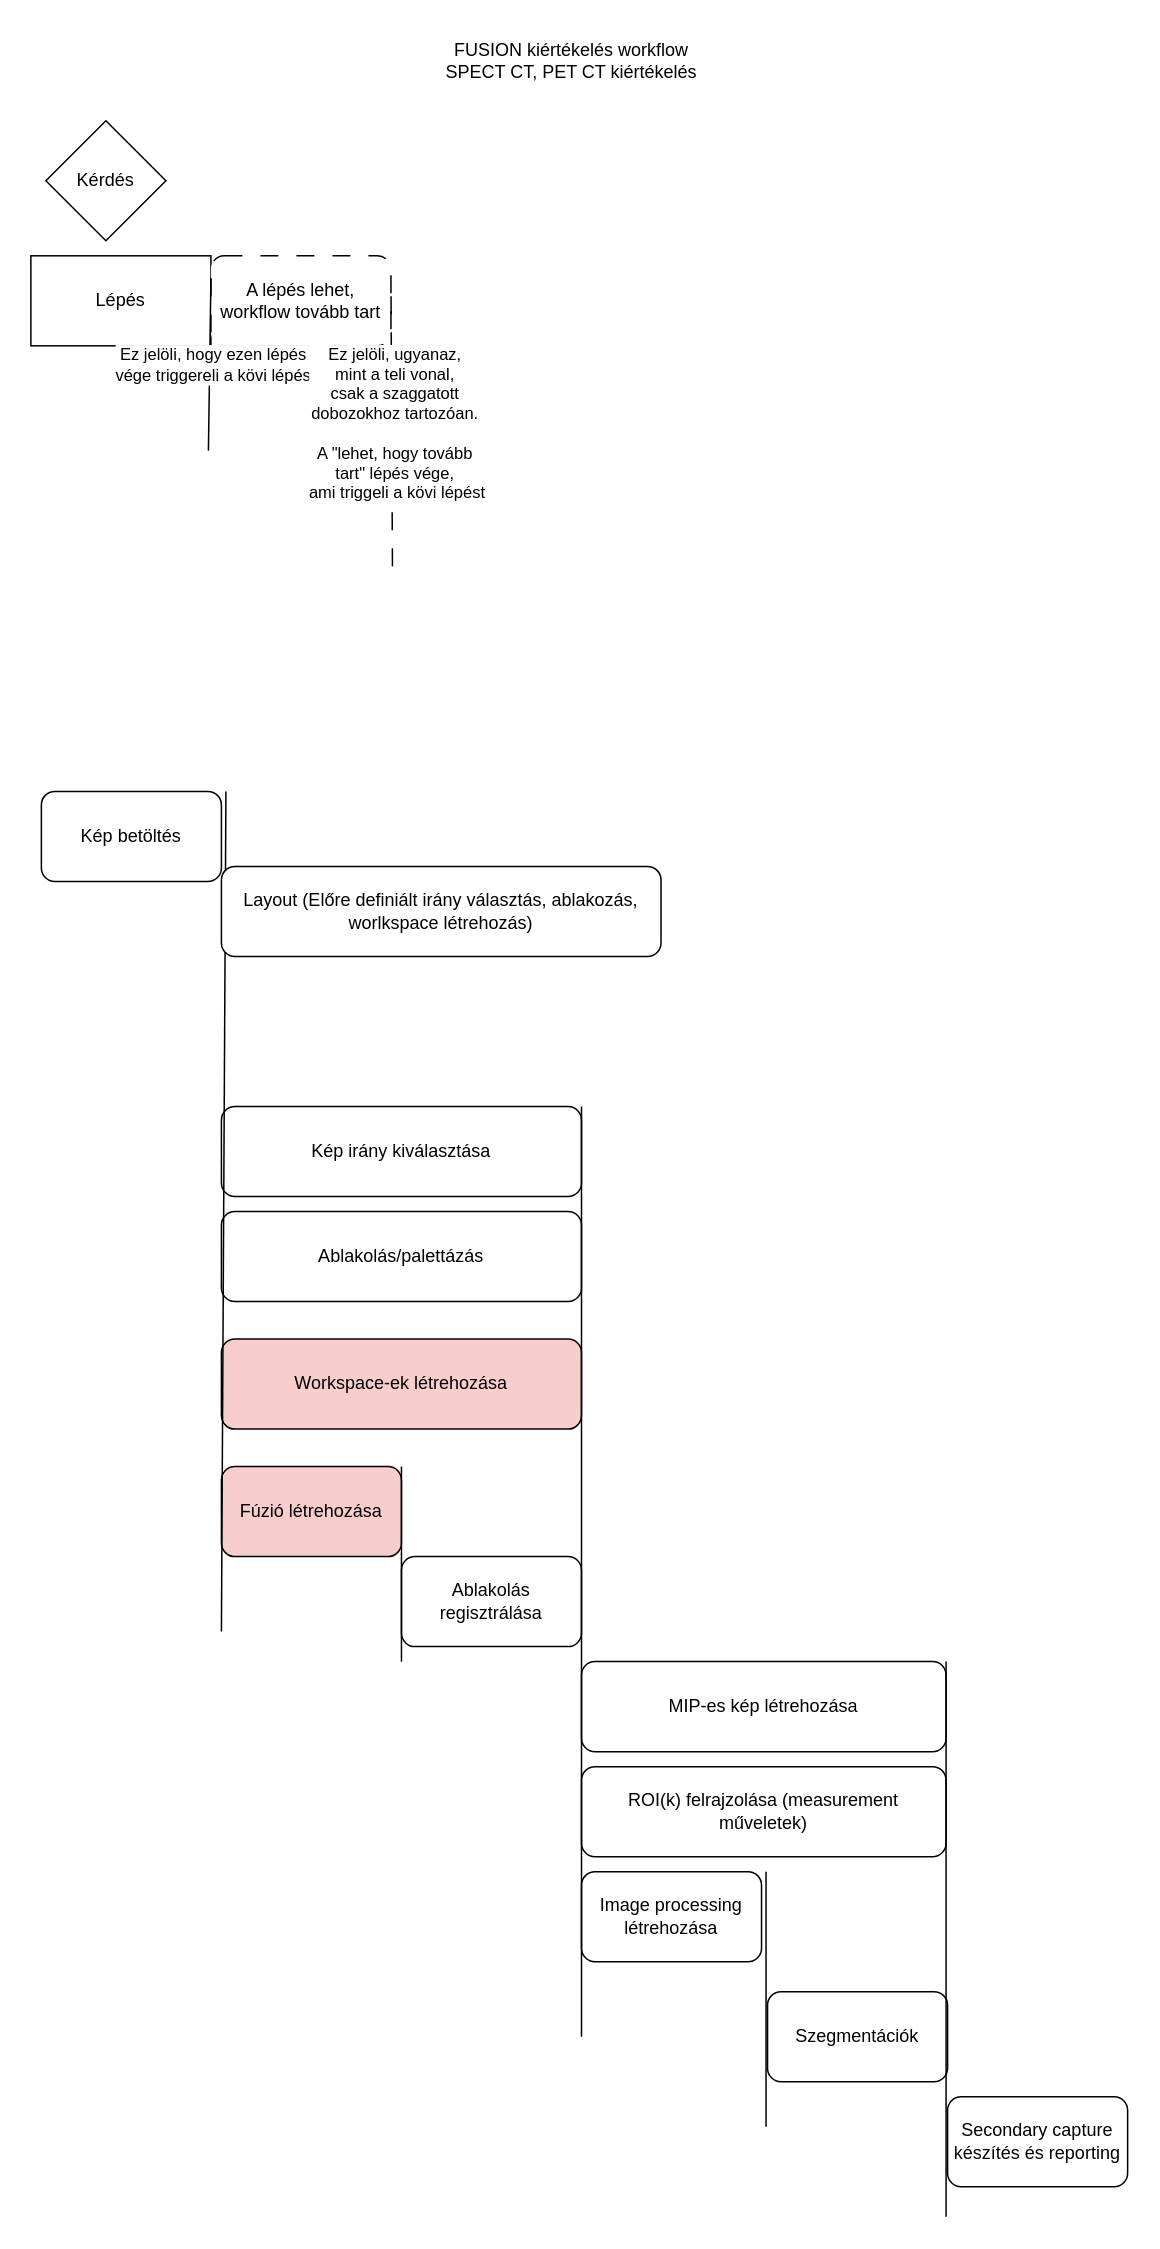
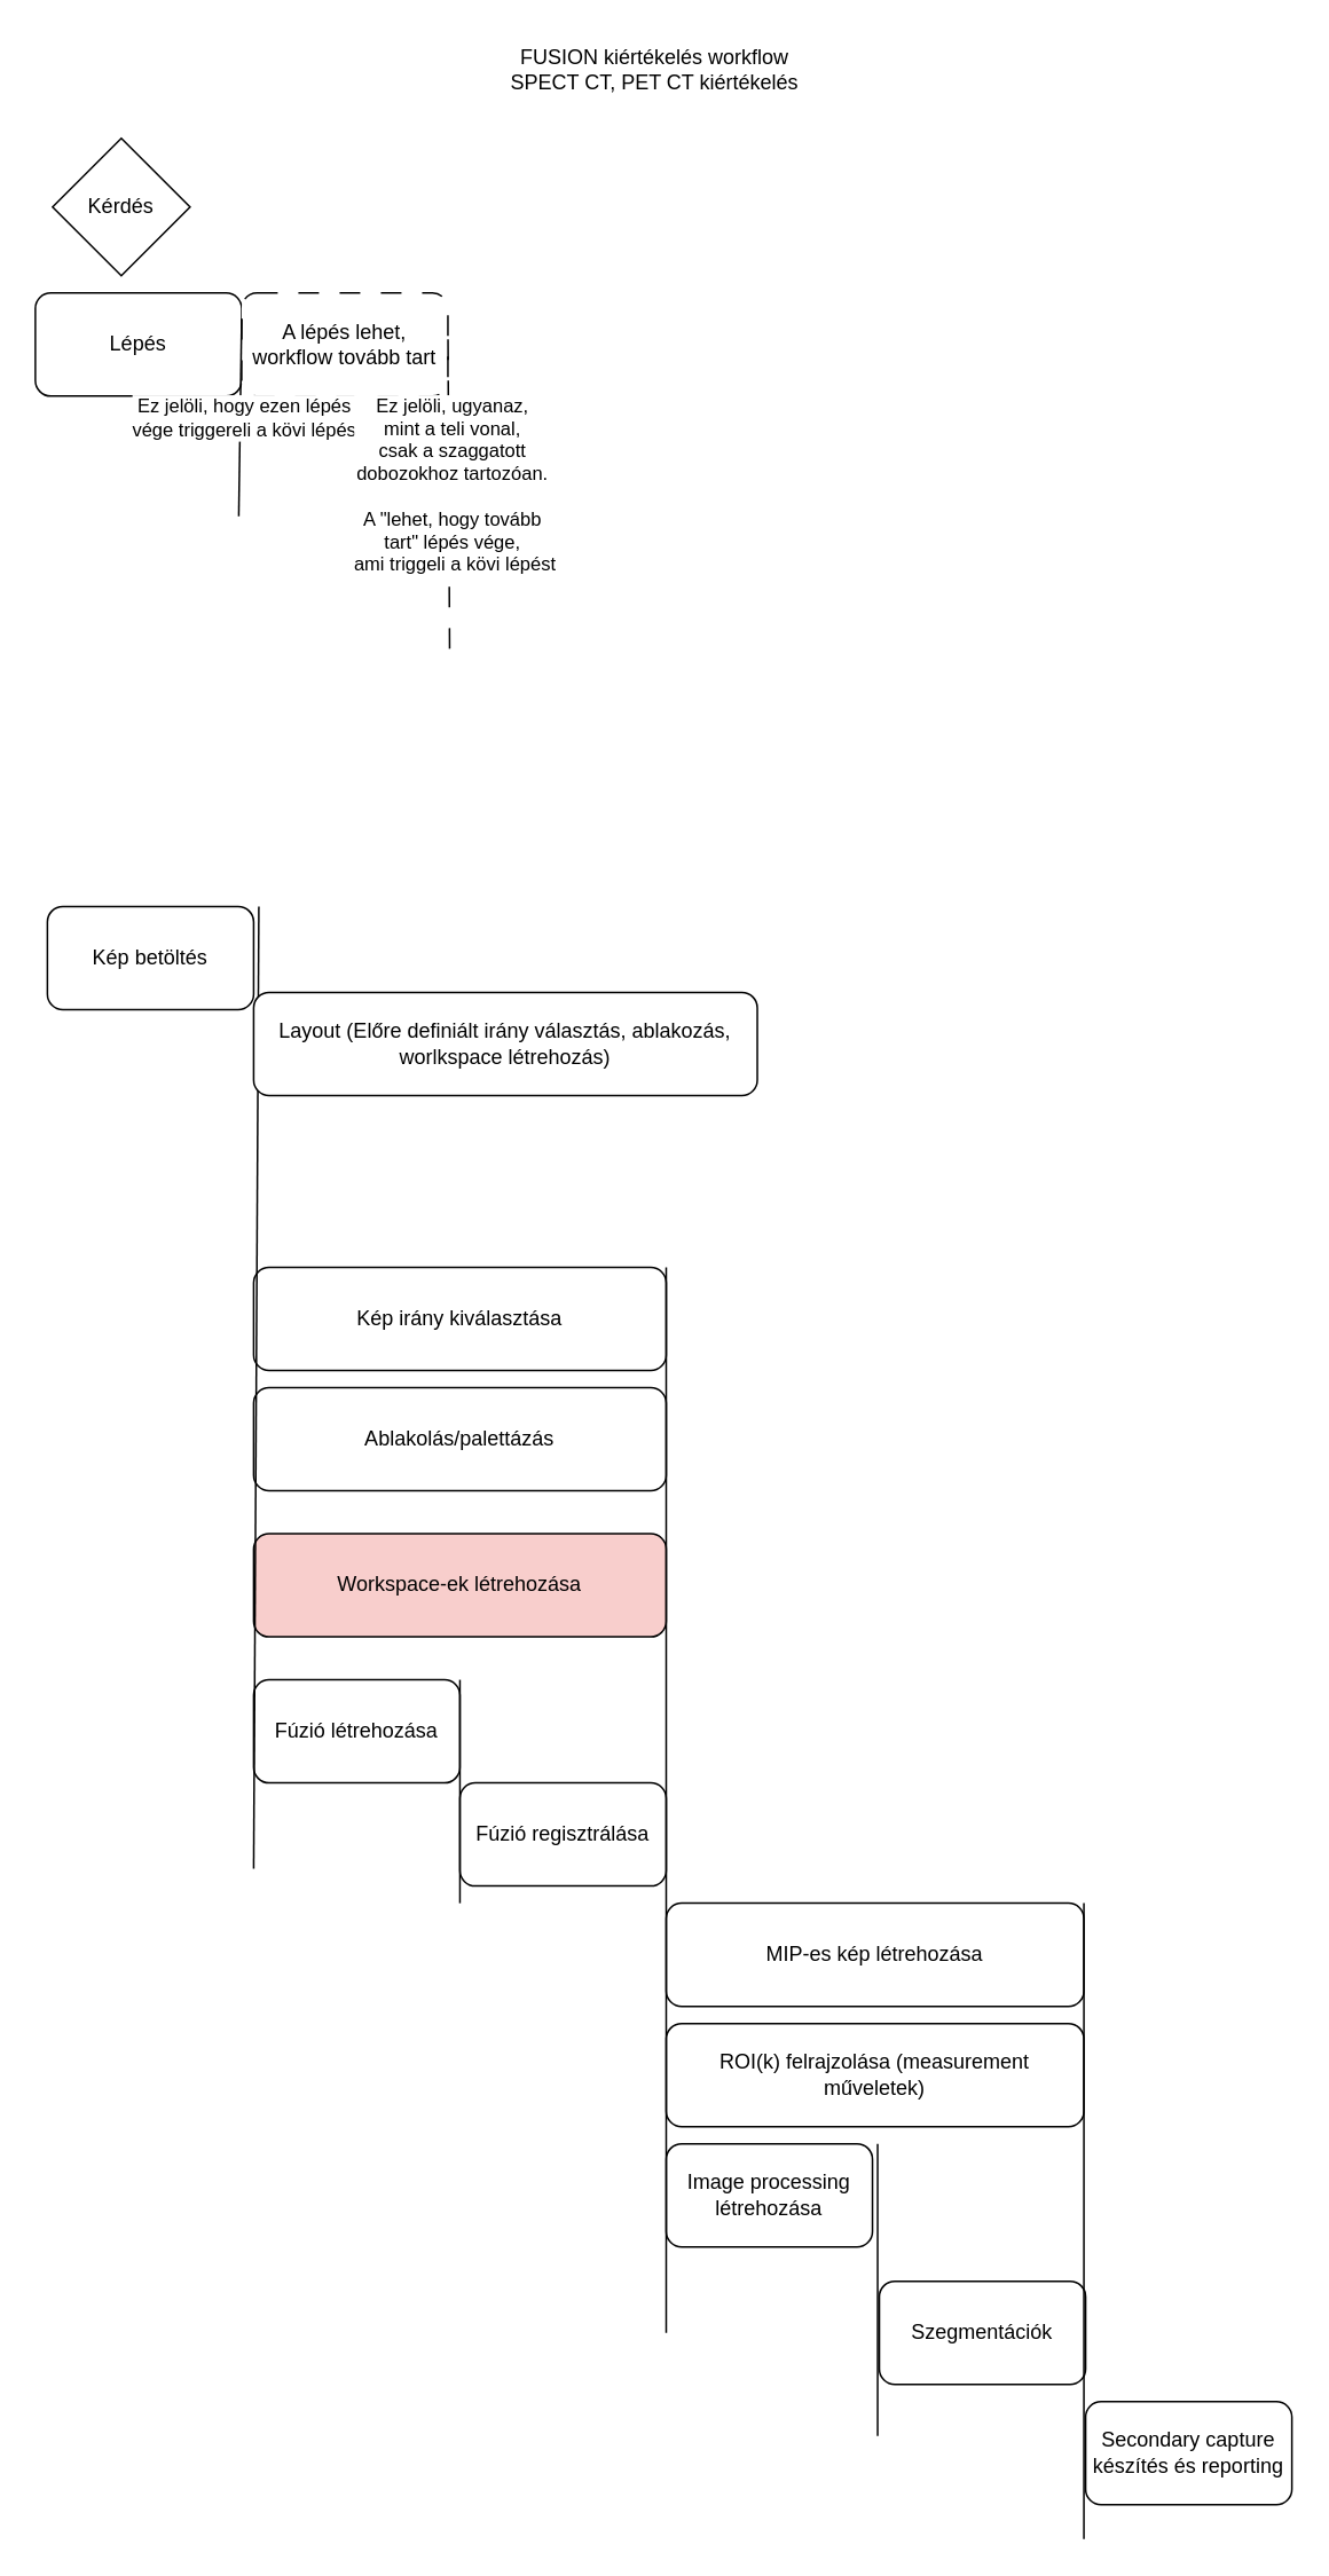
  <mxCell id="0" />
  <mxCell id="1" parent="0" />
  <mxCell id="2" value="Kérdés" style="rhombus;whiteSpace=wrap;html=1;" parent="1" vertex="1"><mxGeometry x="30" y="80" width="80" height="80" as="geometry" /></mxCell>
- <mxCell id="3" value="Lépés" style="whiteSpace=wrap;html=1;rounded=0;" parent="1" vertex="1"><mxGeometry x="20" y="170" width="120" height="60" as="geometry" /></mxCell>
+ <mxCell id="3" value="Lépés" style="rounded=1;whiteSpace=wrap;html=1;" parent="1" vertex="1"><mxGeometry x="20" y="170" width="120" height="60" as="geometry" /></mxCell>
  <mxCell id="4" value="A lépés lehet, workflow tovább tart" style="rounded=1;whiteSpace=wrap;html=1;dashed=1;dashPattern=12 12;" parent="1" vertex="1"><mxGeometry x="140" y="170" width="120" height="60" as="geometry" /></mxCell>
  <mxCell id="5" value="" style="endArrow=none;html=1;rounded=0;entryX=1;entryY=0.25;entryDx=0;entryDy=0;" parent="1" target="3" edge="1"><mxGeometry width="50" height="50" relative="1" as="geometry"><mxPoint x="138.33" y="300" as="sourcePoint" /><mxPoint x="138.33" y="230" as="targetPoint" /></mxGeometry></mxCell>
  <mxCell id="6" value="Ez jelöli, hogy ezen lépés&amp;nbsp;&lt;div&gt;vége triggereli a kövi lépést&lt;/div&gt;" style="edgeLabel;html=1;align=center;verticalAlign=middle;resizable=0;points=[];" parent="5" vertex="1" connectable="0"><mxGeometry y="-3" relative="1" as="geometry"><mxPoint as="offset" /></mxGeometry></mxCell>
  <mxCell id="7" value="" style="endArrow=none;html=1;rounded=0;dashed=1;dashPattern=12 12;" parent="1" edge="1"><mxGeometry width="50" height="50" relative="1" as="geometry"><mxPoint x="261" y="377" as="sourcePoint" /><mxPoint x="260" y="187" as="targetPoint" /></mxGeometry></mxCell>
  <mxCell id="8" value="Ez jelöli, ugyanaz,&amp;nbsp;&lt;div&gt;mint a teli vonal,&amp;nbsp;&lt;div&gt;csak a szaggatott&amp;nbsp;&lt;/div&gt;&lt;div&gt;dobozokhoz tartozóan.&amp;nbsp;&lt;/div&gt;&lt;div&gt;&lt;br&gt;&lt;/div&gt;&lt;div&gt;A &quot;lehet, hogy tovább&amp;nbsp;&lt;/div&gt;&lt;div&gt;tart&quot; lépés vége,&amp;nbsp;&lt;/div&gt;&lt;div&gt;ami triggeli a kövi lépést&lt;/div&gt;&lt;/div&gt;" style="edgeLabel;html=1;align=center;verticalAlign=middle;resizable=0;points=[];" parent="7" vertex="1" connectable="0"><mxGeometry y="-3" relative="1" as="geometry"><mxPoint as="offset" /></mxGeometry></mxCell>
  <mxCell id="9" value="FUSION kiértékelés workflow&lt;br&gt;SPECT CT, PET CT kiértékelés" style="text;html=1;align=center;verticalAlign=middle;resizable=0;points=[];autosize=1;strokeColor=none;fillColor=none;" parent="1" vertex="1"><mxGeometry x="285" y="20" width="190" height="40" as="geometry" /></mxCell>
  <mxCell id="10" value="Kép betöltés" style="rounded=1;whiteSpace=wrap;html=1;" parent="1" vertex="1"><mxGeometry x="27" y="527" width="120" height="60" as="geometry" /></mxCell>
  <mxCell id="11" value="Kép irány kiválasztása" style="whiteSpace=wrap;html=1;rounded=1;" parent="1" vertex="1"><mxGeometry x="147" y="737" width="240" height="60" as="geometry" /></mxCell>
  <mxCell id="12" value="Ablakolás/palettázás" style="whiteSpace=wrap;html=1;rounded=1;" parent="1" vertex="1"><mxGeometry x="147" y="807" width="240" height="60" as="geometry" /></mxCell>
- <mxCell id="13" value="Fúzió létrehozása" style="whiteSpace=wrap;html=1;rounded=1;fillColor=#f8cecc;" parent="1" vertex="1"><mxGeometry x="147" y="977" width="120" height="60" as="geometry" /></mxCell>
- <mxCell id="14" value="Ablakolás regisztrálása" style="whiteSpace=wrap;html=1;rounded=1;" parent="1" vertex="1"><mxGeometry x="267" y="1037" width="120" height="60" as="geometry" /></mxCell>
+ <mxCell id="13" value="Fúzió létrehozása" style="whiteSpace=wrap;html=1;rounded=1;" parent="1" vertex="1"><mxGeometry x="147" y="977" width="120" height="60" as="geometry" /></mxCell>
+ <mxCell id="14" value="Fúzió regisztrálása" style="whiteSpace=wrap;html=1;rounded=1;" parent="1" vertex="1"><mxGeometry x="267" y="1037" width="120" height="60" as="geometry" /></mxCell>
  <mxCell id="15" value="MIP-es kép létrehozása" style="whiteSpace=wrap;html=1;rounded=1;" parent="1" vertex="1"><mxGeometry x="387" y="1107" width="243" height="60" as="geometry" /></mxCell>
  <mxCell id="16" value="ROI(k) felrajzolása (measurement műveletek)" style="whiteSpace=wrap;html=1;rounded=1;" parent="1" vertex="1"><mxGeometry x="387" y="1177" width="243" height="60" as="geometry" /></mxCell>
  <mxCell id="17" value="Image processing létrehozása" style="whiteSpace=wrap;html=1;rounded=1;" parent="1" vertex="1"><mxGeometry x="387" y="1247" width="120" height="60" as="geometry" /></mxCell>
  <mxCell id="18" value="Szegmentációk" style="rounded=1;whiteSpace=wrap;html=1;" parent="1" vertex="1"><mxGeometry x="511" y="1327" width="120" height="60" as="geometry" /></mxCell>
  <mxCell id="19" value="Workspace-ek létrehozása" style="rounded=1;whiteSpace=wrap;html=1;fillColor=#f8cecc;" parent="1" vertex="1"><mxGeometry x="147" y="892" width="240" height="60" as="geometry" /></mxCell>
  <mxCell id="20" value="Secondary capture készítés és reporting" style="rounded=1;whiteSpace=wrap;html=1;" parent="1" vertex="1"><mxGeometry x="631" y="1397" width="120" height="60" as="geometry" /></mxCell>
  <mxCell id="21" value="" style="endArrow=none;html=1;rounded=0;" parent="1" edge="1"><mxGeometry width="50" height="50" relative="1" as="geometry"><mxPoint x="147" y="1087" as="sourcePoint" /><mxPoint x="150" y="527" as="targetPoint" /></mxGeometry></mxCell>
  <mxCell id="22" value="" style="endArrow=none;html=1;rounded=0;" parent="1" edge="1"><mxGeometry width="50" height="50" relative="1" as="geometry"><mxPoint x="267" y="1107" as="sourcePoint" /><mxPoint x="267" y="977" as="targetPoint" /></mxGeometry></mxCell>
  <mxCell id="23" value="" style="endArrow=none;html=1;rounded=0;" parent="1" edge="1"><mxGeometry width="50" height="50" relative="1" as="geometry"><mxPoint x="387" y="1357" as="sourcePoint" /><mxPoint x="387" y="737" as="targetPoint" /></mxGeometry></mxCell>
  <mxCell id="24" value="Layout (Előre definiált irány választás, ablakozás, worlkspace létrehozás)" style="whiteSpace=wrap;html=1;rounded=1;" parent="1" vertex="1"><mxGeometry x="147" y="577" width="293" height="60" as="geometry" /></mxCell>
  <mxCell id="25" value="" style="endArrow=none;html=1;rounded=0;" parent="1" edge="1"><mxGeometry width="50" height="50" relative="1" as="geometry"><mxPoint x="510" y="1417" as="sourcePoint" /><mxPoint x="510" y="1247" as="targetPoint" /></mxGeometry></mxCell>
  <mxCell id="26" value="" style="endArrow=none;html=1;rounded=0;entryX=1;entryY=0;entryDx=0;entryDy=0;" parent="1" target="15" edge="1"><mxGeometry width="50" height="50" relative="1" as="geometry"><mxPoint x="630" y="1477" as="sourcePoint" /><mxPoint x="580" y="1227" as="targetPoint" /></mxGeometry></mxCell>
